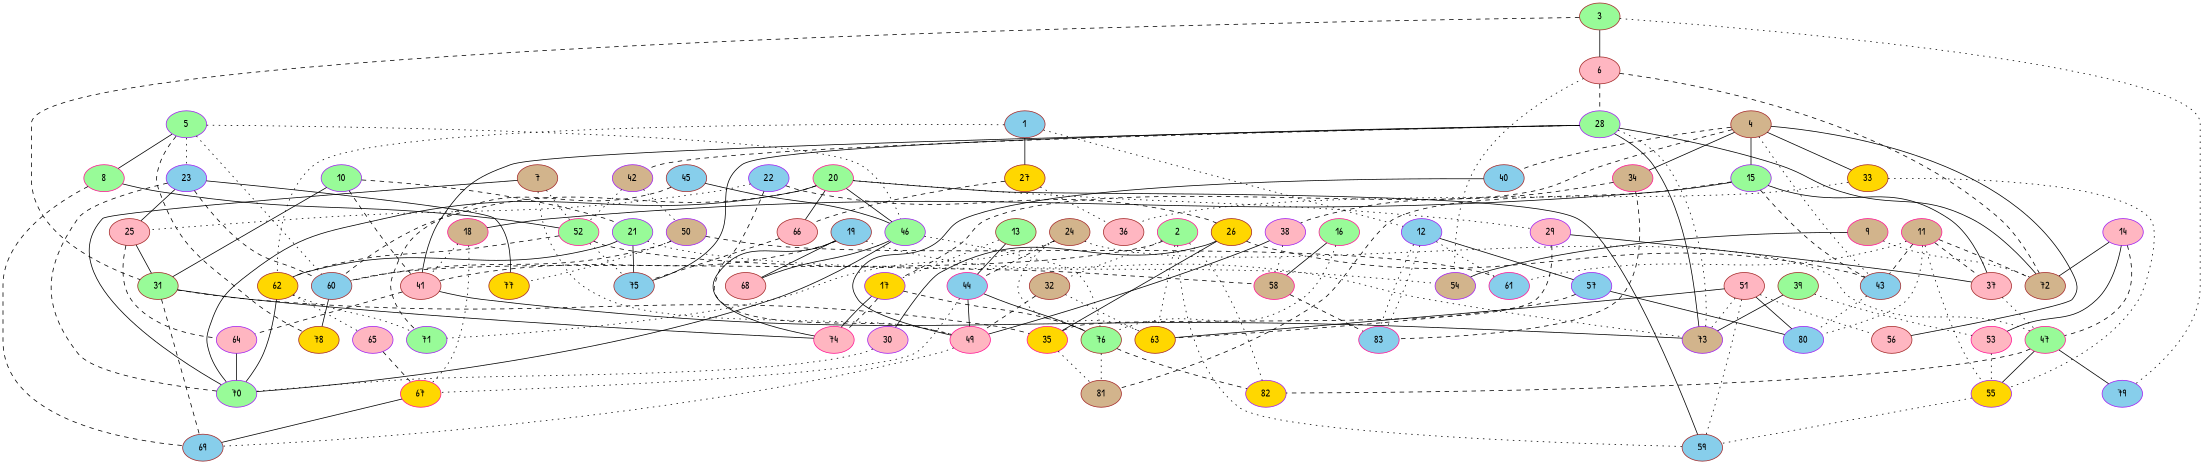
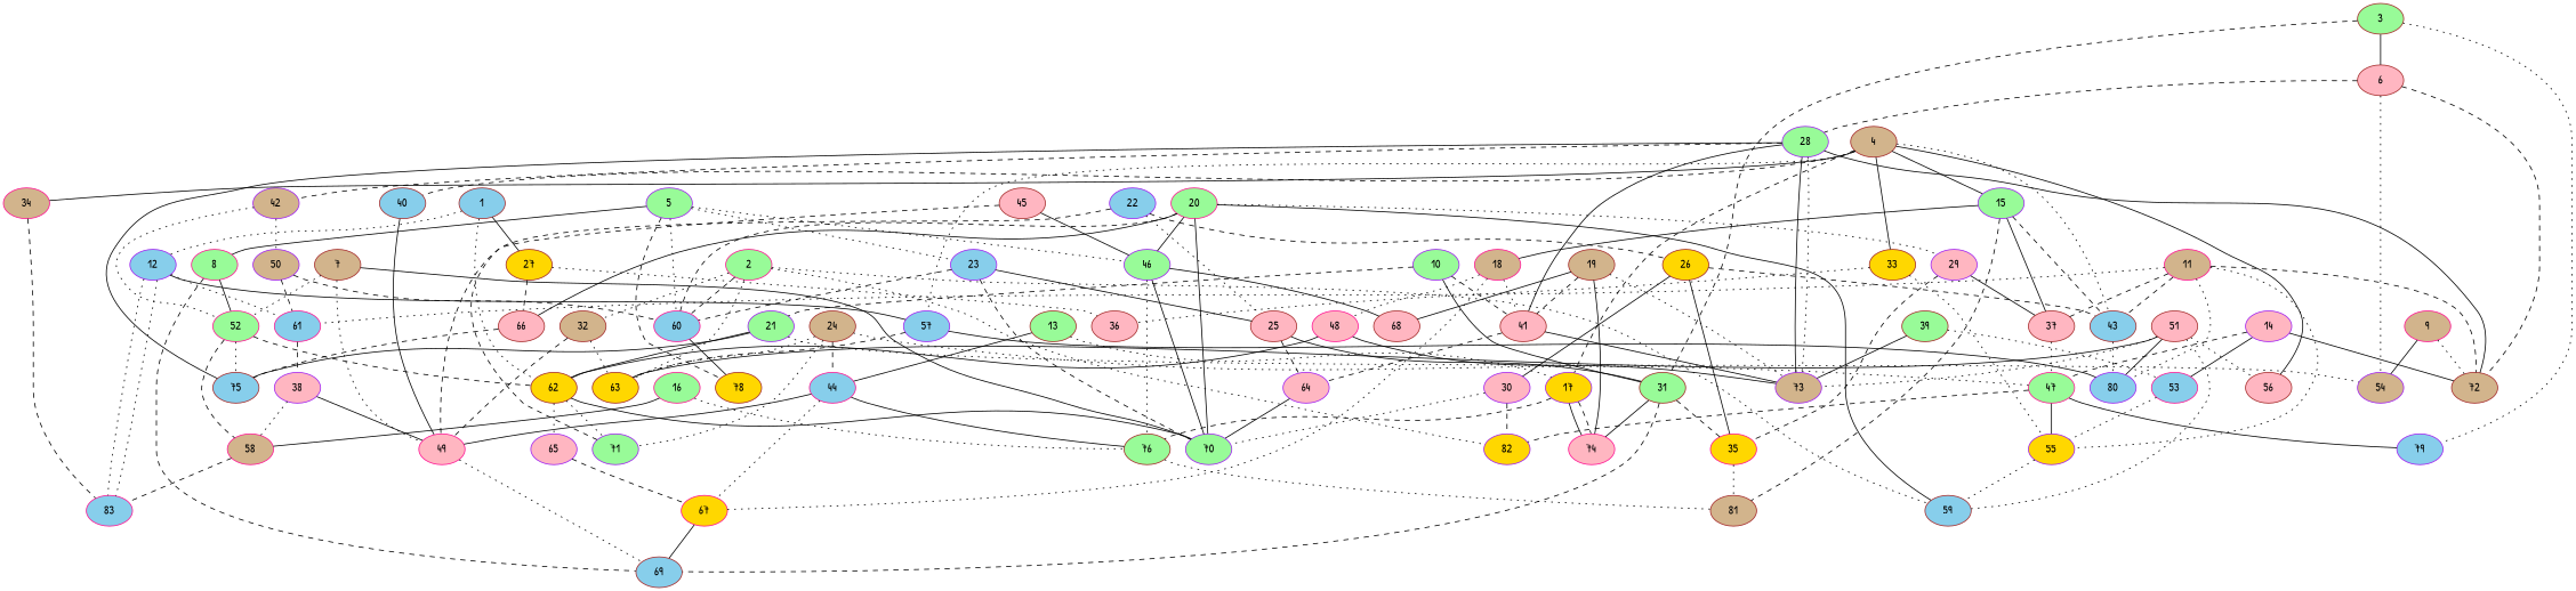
  graph {
    fontname="Patrick Hand"
    node [color=brown fillcolor=palegreen fontname="Patrick Hand" style=filled]
    edge [fontname="Patrick Hand" style=dotted]
    1 [fillcolor=skyblue]
    12 [color=purple fillcolor=skyblue]
    27 [fillcolor=gold]
    62 [fillcolor=gold]
    57 [color=purple fillcolor=skyblue]
    61 [color=deeppink fillcolor=skyblue]
    83 [color=deeppink fillcolor=skyblue]
    66 [fillcolor=lightpink]
    36 [fillcolor=lightpink]
    70 [color=purple]
    71 [color=purple]
    65 [color=purple fillcolor=lightpink]
    2 [color=deeppink]
    32 [fillcolor=tan]
    59 [fillcolor=skyblue]
-   60 [fillcolor=skyblue]
+   60 [color=deeppink fillcolor=skyblue]
    63 [fillcolor=gold]
    82 [color=purple fillcolor=gold]
    49 [color=deeppink fillcolor=lightpink]
    78 [fillcolor=gold]
    6 [fillcolor=lightpink]
    3
    31
    79 [color=purple fillcolor=skyblue]
    28 [color=purple]
    54 [color=purple fillcolor=tan]
    72 [fillcolor=tan]
    69 [fillcolor=skyblue]
    74 [color=deeppink fillcolor=lightpink]
    35 [color=deeppink fillcolor=gold]
    4 [fillcolor=tan]
    15 [color=purple]
    17 [color=purple fillcolor=gold]
    33 [fillcolor=gold]
    34 [color=deeppink fillcolor=tan]
    40 [fillcolor=skyblue]
    43 [fillcolor=skyblue]
    56 [fillcolor=lightpink]
    37 [fillcolor=lightpink]
    18 [color=deeppink fillcolor=tan]
    81 [fillcolor=tan]
    76
    55 [color=purple fillcolor=gold]
    38 [color=purple fillcolor=lightpink]
    80 [color=purple fillcolor=skyblue]
    5 [color=purple]
    8 [color=deeppink]
    23 [color=purple fillcolor=skyblue]
    46 [color=purple]
    52 [color=deeppink]
    25 [fillcolor=lightpink]
-   77 [fillcolor=gold]
    68 [fillcolor=lightpink]
    41 [fillcolor=lightpink]
    73 [color=purple fillcolor=tan]
    75 [fillcolor=skyblue]
    42 [color=purple fillcolor=tan]
    7 [fillcolor=tan]
    58 [color=deeppink fillcolor=tan]
    9 [color=deeppink fillcolor=tan]
    10 [color=purple]
    21 [color=purple]
    64 [color=purple fillcolor=lightpink]
    11 [color=deeppink fillcolor=tan]
    47 [color=deeppink]
    13
    44 [color=deeppink fillcolor=skyblue]
    67 [color=deeppink fillcolor=gold]
    14 [color=purple fillcolor=lightpink]
-   53 [color=deeppink fillcolor=lightpink]
+   53 [color=deeppink fillcolor=skyblue]
+   48 [color=deeppink fillcolor=lightpink]
    16 [color=deeppink]
-   19 [fillcolor=skyblue]
+   19 [fillcolor=tan]
    20 [color=deeppink]
    29 [color=purple fillcolor=lightpink]
    22 [color=purple fillcolor=skyblue]
    26 [fillcolor=gold]
    30 [color=purple fillcolor=lightpink]
    24 [fillcolor=tan]
    50 [color=purple fillcolor=tan]
    39
-   45 [fillcolor=skyblue]
+   45 [fillcolor=lightpink]
    51 [fillcolor=lightpink]
    1 -- 12
    1 -- 27 [style=solid]
    1 -- 62
    12 -- 57 [style=solid]
    12 -- 61
    12 -- 83
    12 -- 83
    27 -- 66 [style=dashed]
    27 -- 36
    62 -- 70 [style=solid]
    62 -- 71
    62 -- 65
    57 -- 63 [style=dashed]
    57 -- 80 [style=solid]
    66 -- 75 [style=dashed]
    65 -- 67 [style=dashed]
    2 -- 32
    2 -- 59
    2 -- 60 [style=dashed]
    2 -- 63
    2 -- 82
    32 -- 63
    32 -- 49 [style=dashed]
    60 -- 78 [style=solid]
    49 -- 69
    6 -- 28 [style=dashed]
    6 -- 54
    6 -- 72 [style=dashed]
    3 -- 6 [style=solid]
    3 -- 31 [style=dashed]
    3 -- 79
    31 -- 69 [style=dashed]
    31 -- 74 [style=solid]
    31 -- 35 [style=dashed]
    28 -- 72 [style=solid]
    28 -- 41 [style=solid]
    28 -- 73 [style=solid]
    28 -- 73
    28 -- 75 [style=solid]
    28 -- 42 [style=dashed]
    35 -- 81
+   4 -- 57
    4 -- 15 [style=solid]
    4 -- 17 [style=dashed]
    4 -- 33 [style=solid]
    4 -- 34 [style=solid]
    4 -- 40 [style=dashed]
    4 -- 43
    4 -- 56 [style=solid]
    15 -- 43 [style=dashed]
    15 -- 37 [style=solid]
    15 -- 18 [style=solid]
    15 -- 81 [style=dashed]
    17 -- 74 [style=solid]
    17 -- 74 [style=dashed]
    17 -- 76 [style=dashed]
    33 -- 36
    33 -- 55
    34 -- 83 [style=dashed]
-   34 -- 38 [style=dashed]
+   61 -- 38 [style=dashed]
    40 -- 49 [style=solid]
    43 -- 80
    37 -- 47
    18 -- 41
    18 -- 67
+   18 -- 48
    76 -- 81
    55 -- 59
    38 -- 49 [style=solid]
    38 -- 58
    5 -- 60
    5 -- 78 [style=dashed]
    5 -- 8 [style=solid]
    5 -- 23
    5 -- 46
    8 -- 69 [style=dashed]
    8 -- 52 [style=solid]
    23 -- 70 [style=dashed]
    23 -- 60 [style=dashed]
    23 -- 25 [style=solid]
-   23 -- 77 [style=solid]
    46 -- 70 [style=solid]
    46 -- 76
    46 -- 68 [style=solid]
    52 -- 62 [style=dashed]
    52 -- 75
    52 -- 58 [style=dashed]
    25 -- 31 [style=solid]
    25 -- 64 [style=dashed]
    41 -- 73 [style=solid]
    41 -- 64 [style=dashed]
    42 -- 52
    42 -- 50
    7 -- 70 [style=solid]
    7 -- 49
    7 -- 52
    58 -- 83 [style=dashed]
    9 -- 54 [style=solid]
    9 -- 72
    10 -- 31 [style=solid]
    10 -- 41 [style=dashed]
    10 -- 21 [style=dashed]
    21 -- 62 [style=solid]
    21 -- 54
    21 -- 75 [style=solid]
    64 -- 70 [style=solid]
    11 -- 61
    11 -- 72 [style=dashed]
    11 -- 43 [style=dashed]
    11 -- 37 [style=dashed]
    11 -- 55
    11 -- 80
    47 -- 82 [style=dashed]
    47 -- 79 [style=solid]
    47 -- 55 [style=solid]
    13 -- 17
    13 -- 44 [style=solid]
    44 -- 49 [style=solid]
    44 -- 76 [style=solid]
    44 -- 67
    67 -- 69 [style=solid]
    14 -- 72 [style=solid]
    14 -- 47 [style=dashed]
    14 -- 53 [style=solid]
    53 -- 55
+   48 -- 62 [style=solid]
+   48 -- 73 [style=solid]
    16 -- 76
    16 -- 58 [style=solid]
    19 -- 74 [style=solid]
    19 -- 68 [style=solid]
    19 -- 41 [style=dashed]
    19 -- 73
    20 -- 66 [style=solid]
    20 -- 70 [style=solid]
    20 -- 59 [style=solid]
    20 -- 60 [style=dashed]
    20 -- 46 [style=solid]
    20 -- 29
    29 -- 35 [style=dashed]
    29 -- 37 [style=solid]
    22 -- 49 [style=dashed]
    22 -- 25
    22 -- 26 [style=dashed]
    26 -- 35 [style=solid]
    26 -- 43 [style=dashed]
    26 -- 30 [style=solid]
    30 -- 70
-   76 -- 82 [style=dashed]
+   30 -- 82 [style=dashed]
    24 -- 71
    24 -- 63
    24 -- 47
    24 -- 44 [style=dashed]
    50 -- 61 [style=dashed]
    50 -- 60 [style=dashed]
-   50 -- 77
    39 -- 73 [style=solid]
    39 -- 53
    45 -- 71 [style=dashed]
    45 -- 46 [style=solid]
    51 -- 59
    51 -- 63 [style=solid]
    51 -- 56
    51 -- 80 [style=solid]
    51 -- 73
  }
